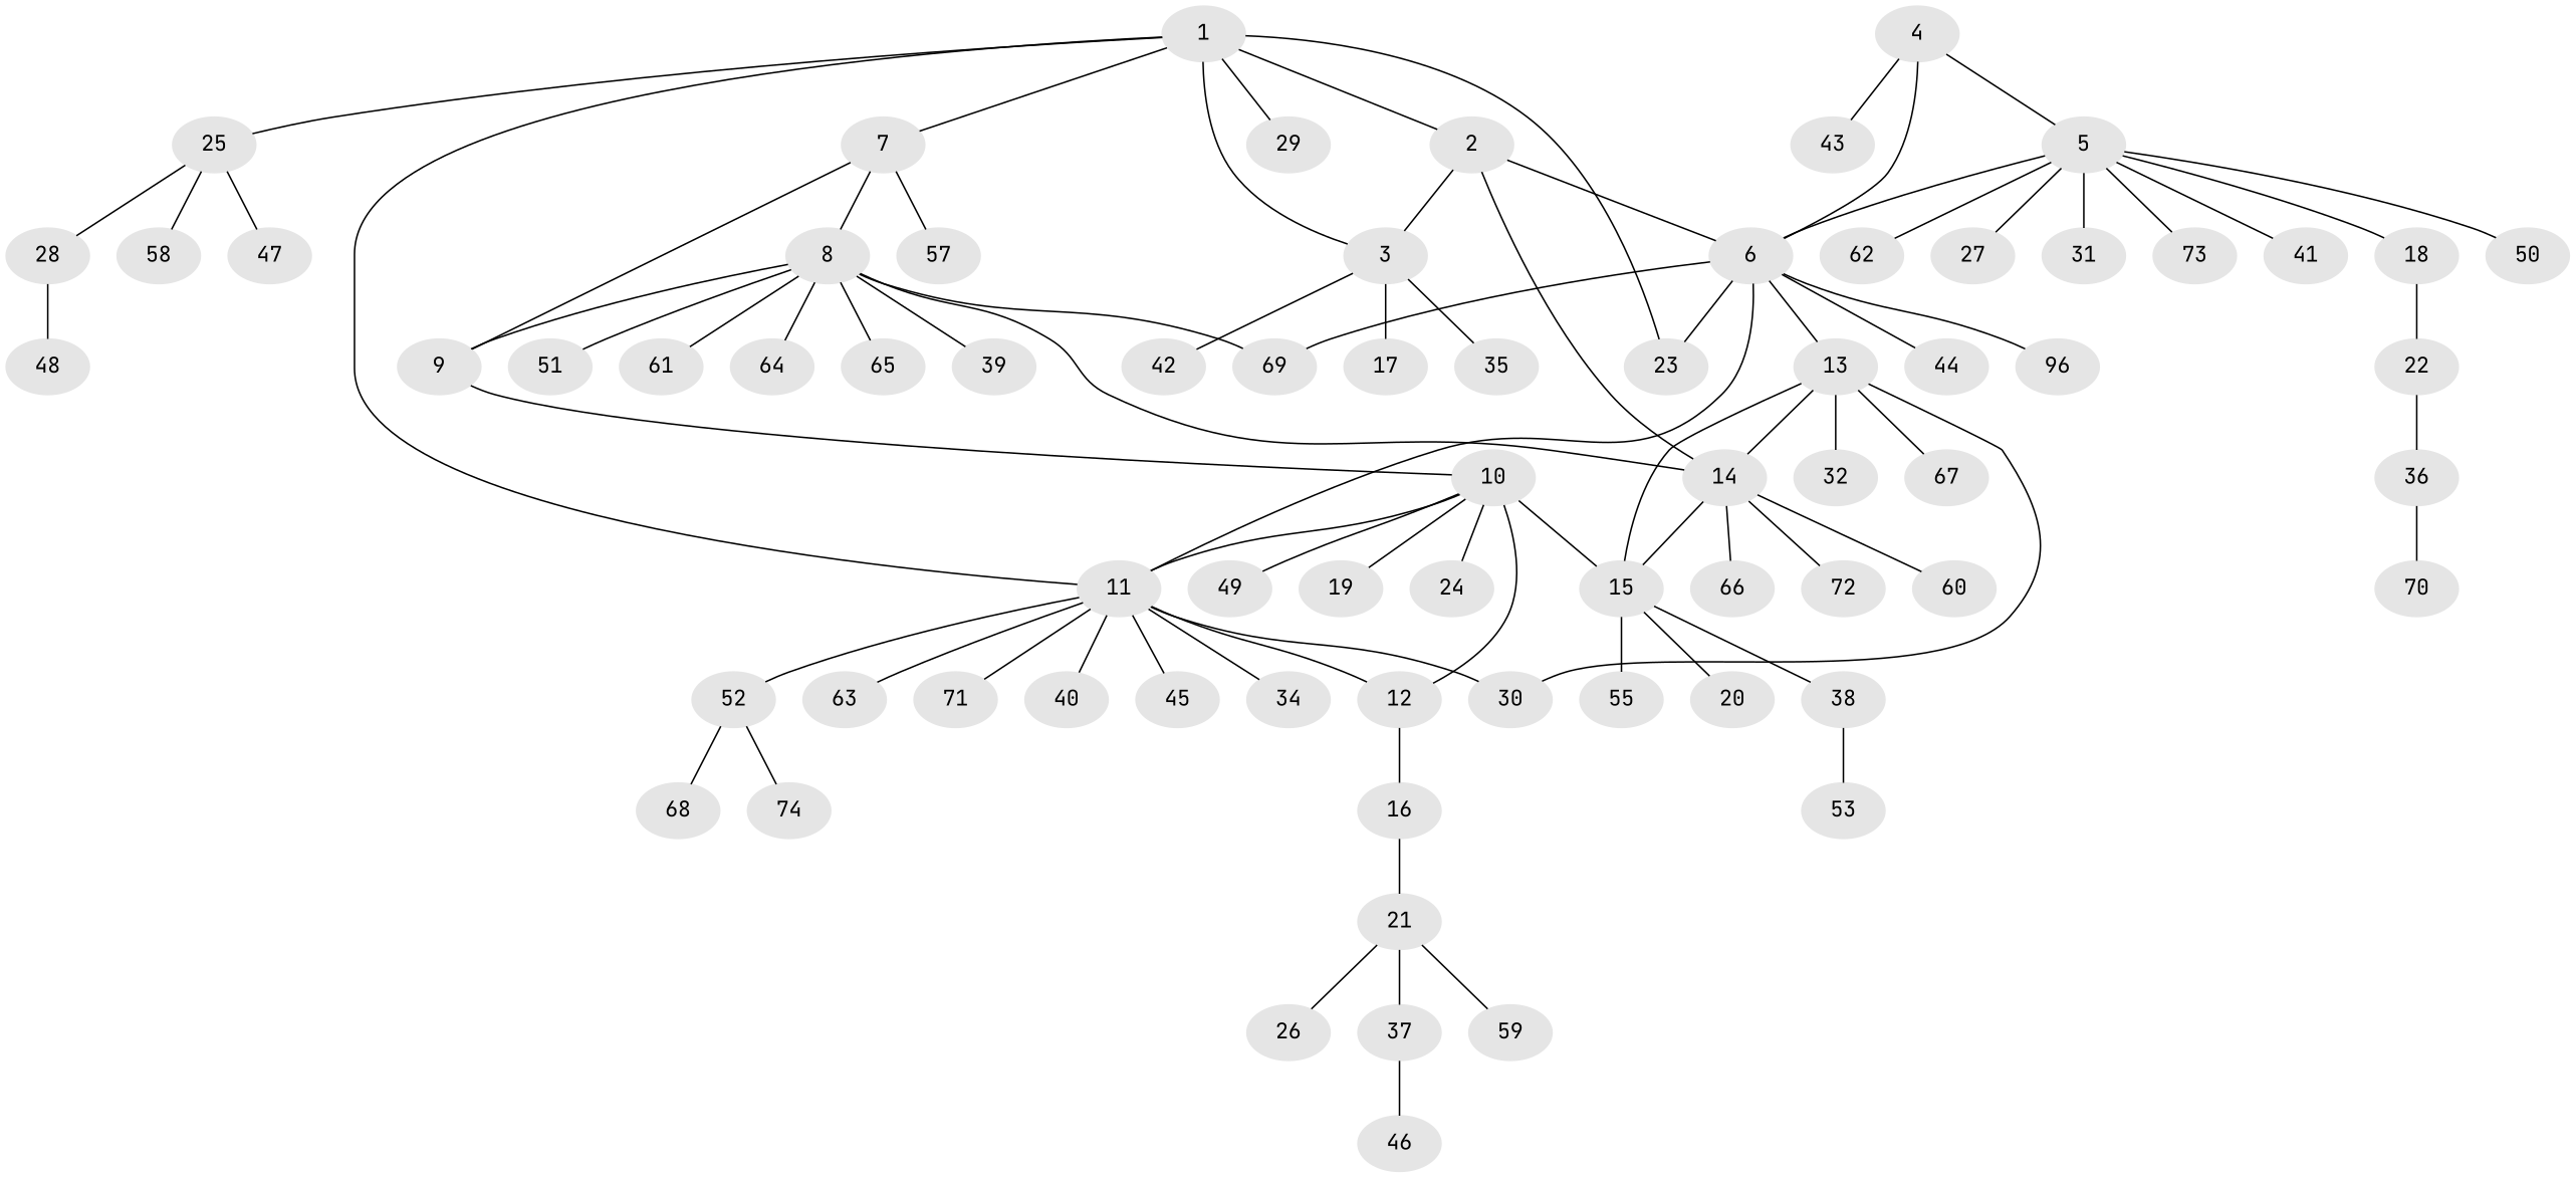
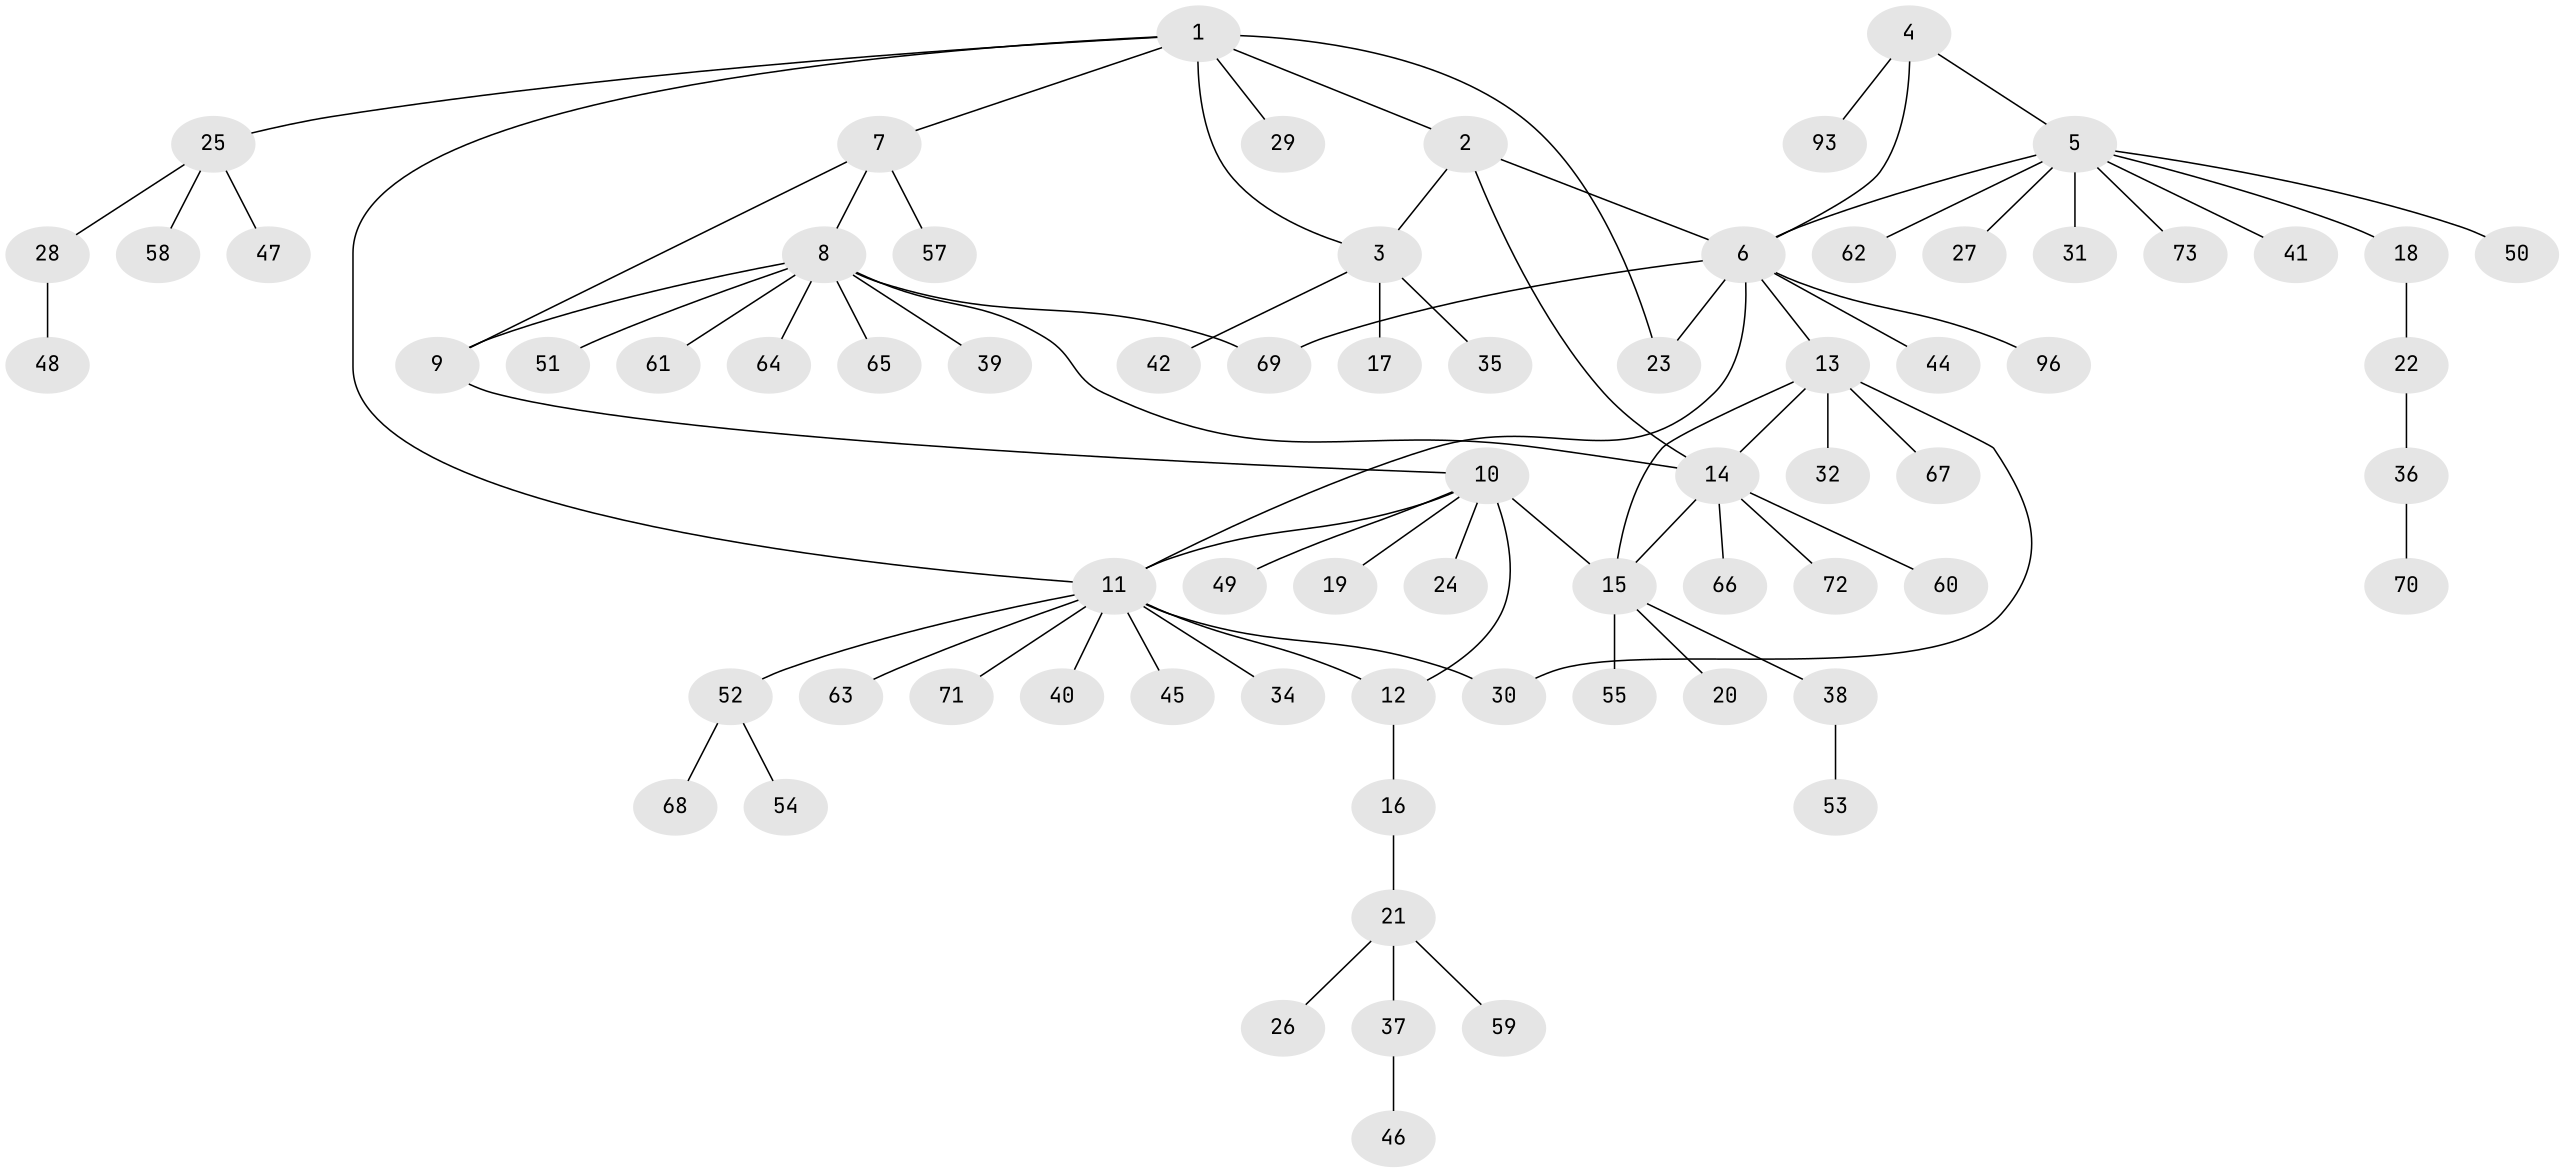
  graph {
    fontname="JetBrains Mono"
    node [color=gray90 fontname="JetBrains Mono" style=filled]
    edge [fontname="JetBrains Mono"]
    1
    2
    3
    7
    11
    23
    25
    29
    6
    14
    17
    35
    42
    9
    8
    57
    12
    30
    34
    40
    45
    52
    63
    71
    28
    47
    58
    13
    44
    n30 [label=96]
    69
    15
    60
    66
    72
    4
    5
-   43
+   43 [label=93]
    18
    27
    31
    n42 [label=73]
    41
    50
    62
    22
    10
    32
    67
    39
    51
    61
    64
    65
    49
    19
    24
    16
    20
    38
    55
-   54 [label=74]
+   54
    68
    21
    53
    26
    37
    59
    36
    46
    70
    48
    1 -- 2
    1 -- 3
    1 -- 7
    1 -- 11
    1 -- 23
    1 -- 25
    1 -- 29
    2 -- 3
    2 -- 6
    2 -- 14
    3 -- 17
    3 -- 35
    3 -- 42
    7 -- 9
    7 -- 8
    7 -- 57
    11 -- 12
    11 -- 30
    11 -- 34
    11 -- 40
    11 -- 45
    11 -- 52
    11 -- 63
    11 -- 71
    25 -- 28
    25 -- 47
    25 -- 58
    6 -- 11
    6 -- 23
    6 -- 13
    6 -- 44
    6 -- n30
    6 -- 69
    14 -- 15
    14 -- 60
    14 -- 66
    14 -- 72
    9 -- 10
    8 -- 14
    8 -- 9
    8 -- 69
    8 -- 39
    8 -- 51
    8 -- 61
    8 -- 64
    8 -- 65
    12 -- 16
    52 -- 54
    52 -- 68
    28 -- 48
    13 -- 14
    13 -- 30
    13 -- 15
    13 -- 32
    13 -- 67
    15 -- 20
    15 -- 38
    15 -- 55
    4 -- 6
    4 -- 5
    4 -- 43
    5 -- 6
    5 -- 18
    5 -- 27
    5 -- 31
    5 -- n42
    5 -- 41
    5 -- 50
    5 -- 62
    18 -- 22
    22 -- 36
    10 -- 11
    10 -- 12
    10 -- 15
    10 -- 49
    10 -- 19
    10 -- 24
    16 -- 21
    38 -- 53
    21 -- 26
    21 -- 37
    21 -- 59
    37 -- 46
    36 -- 70
  }
